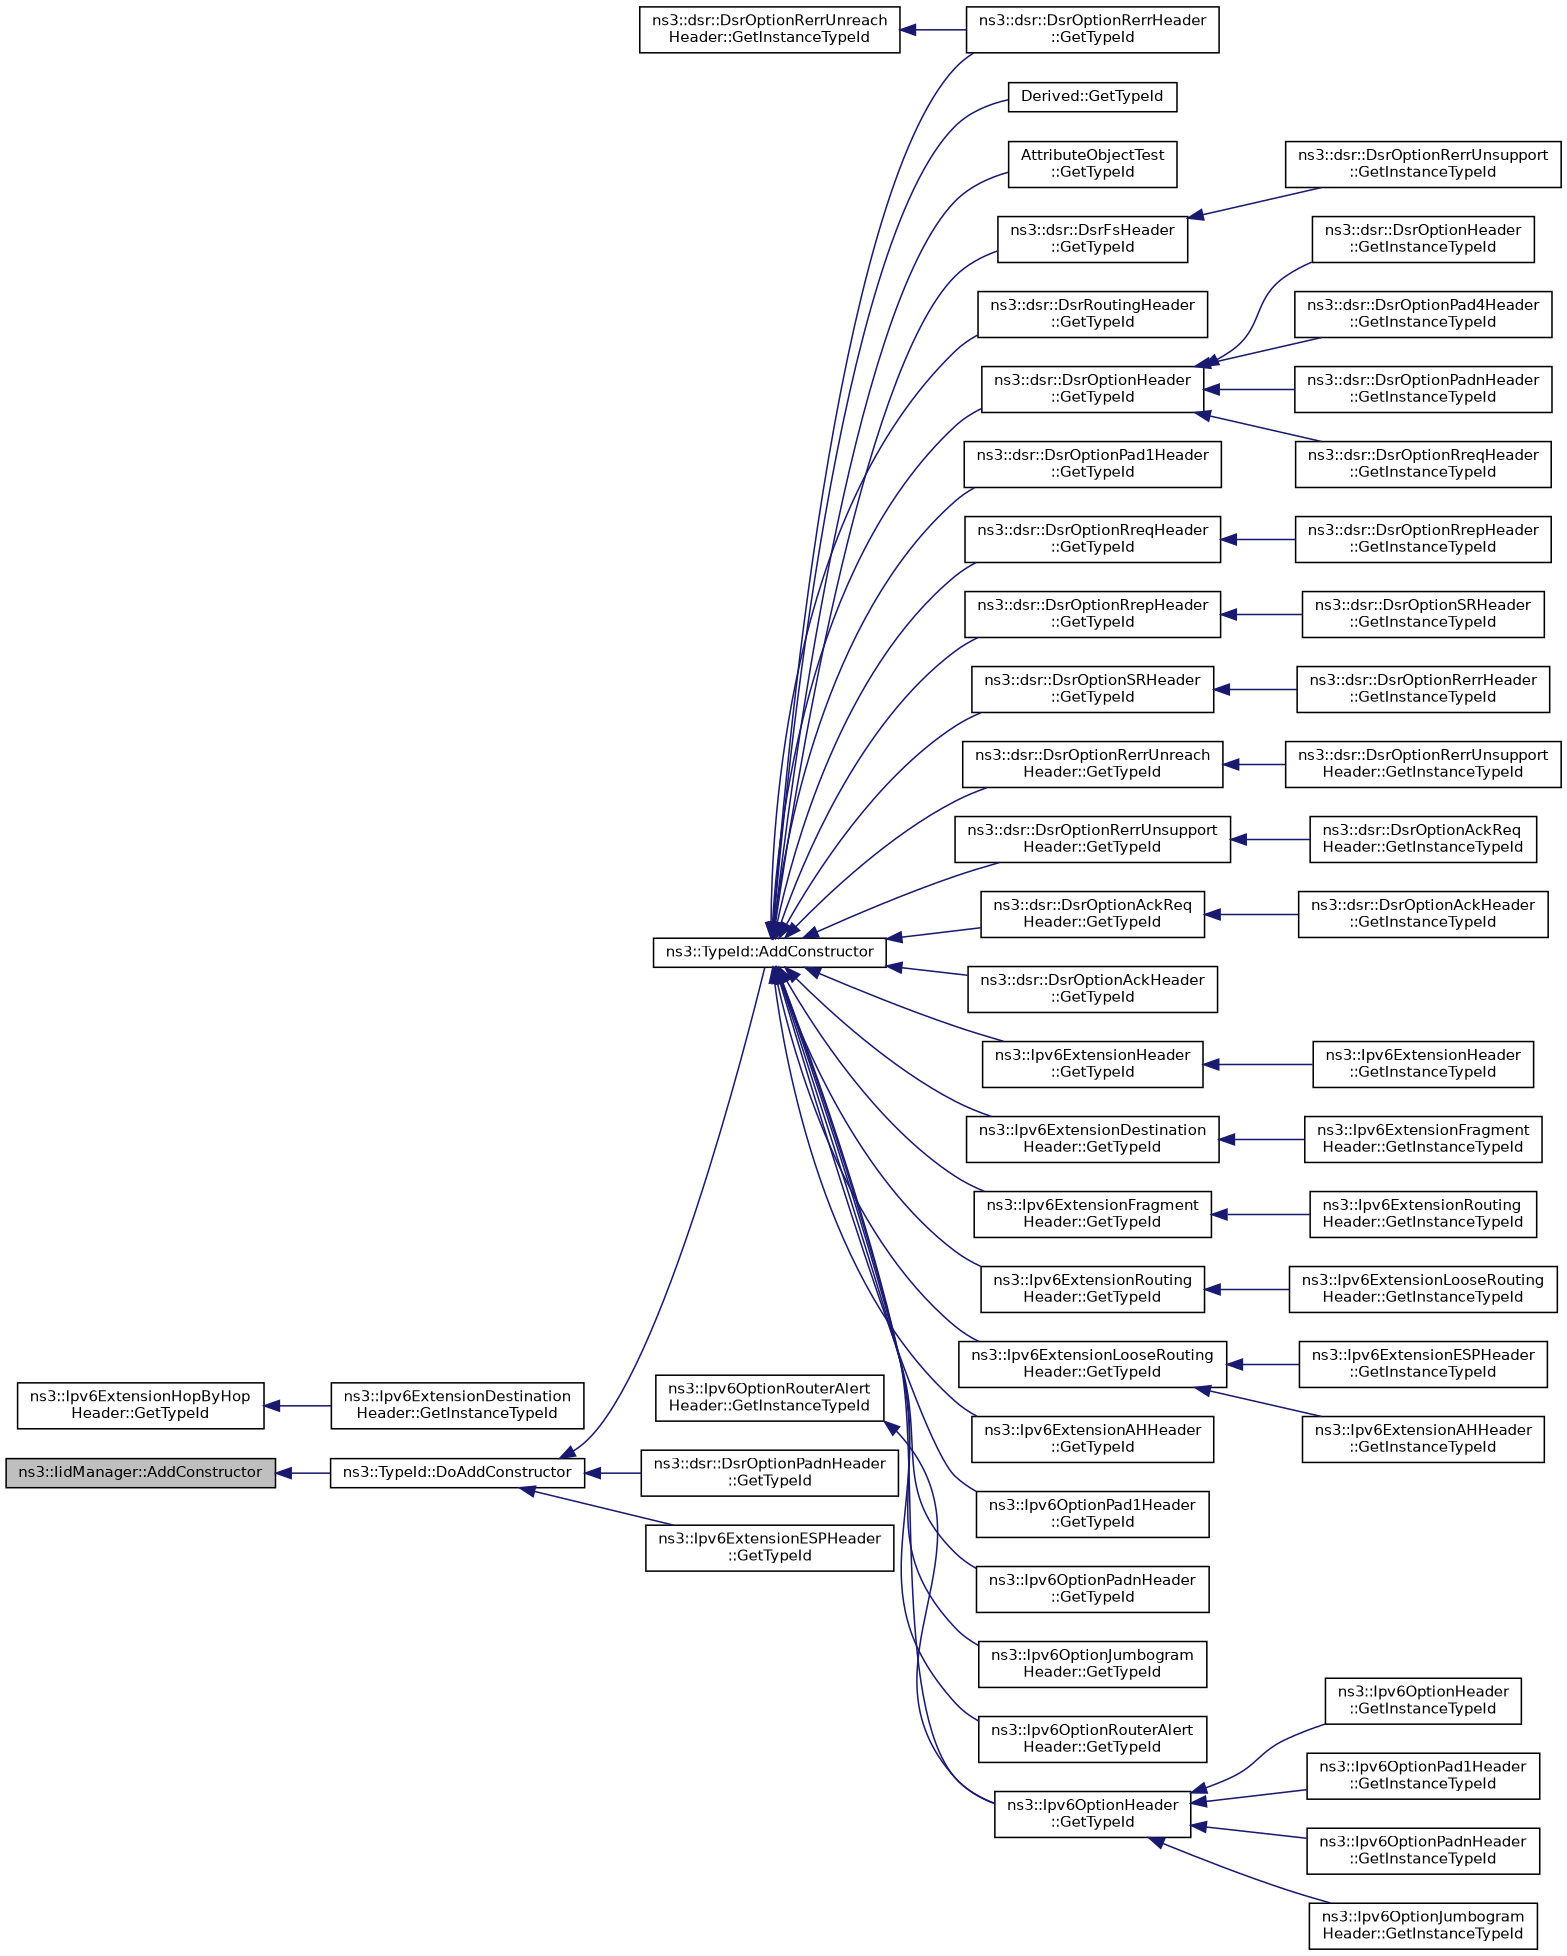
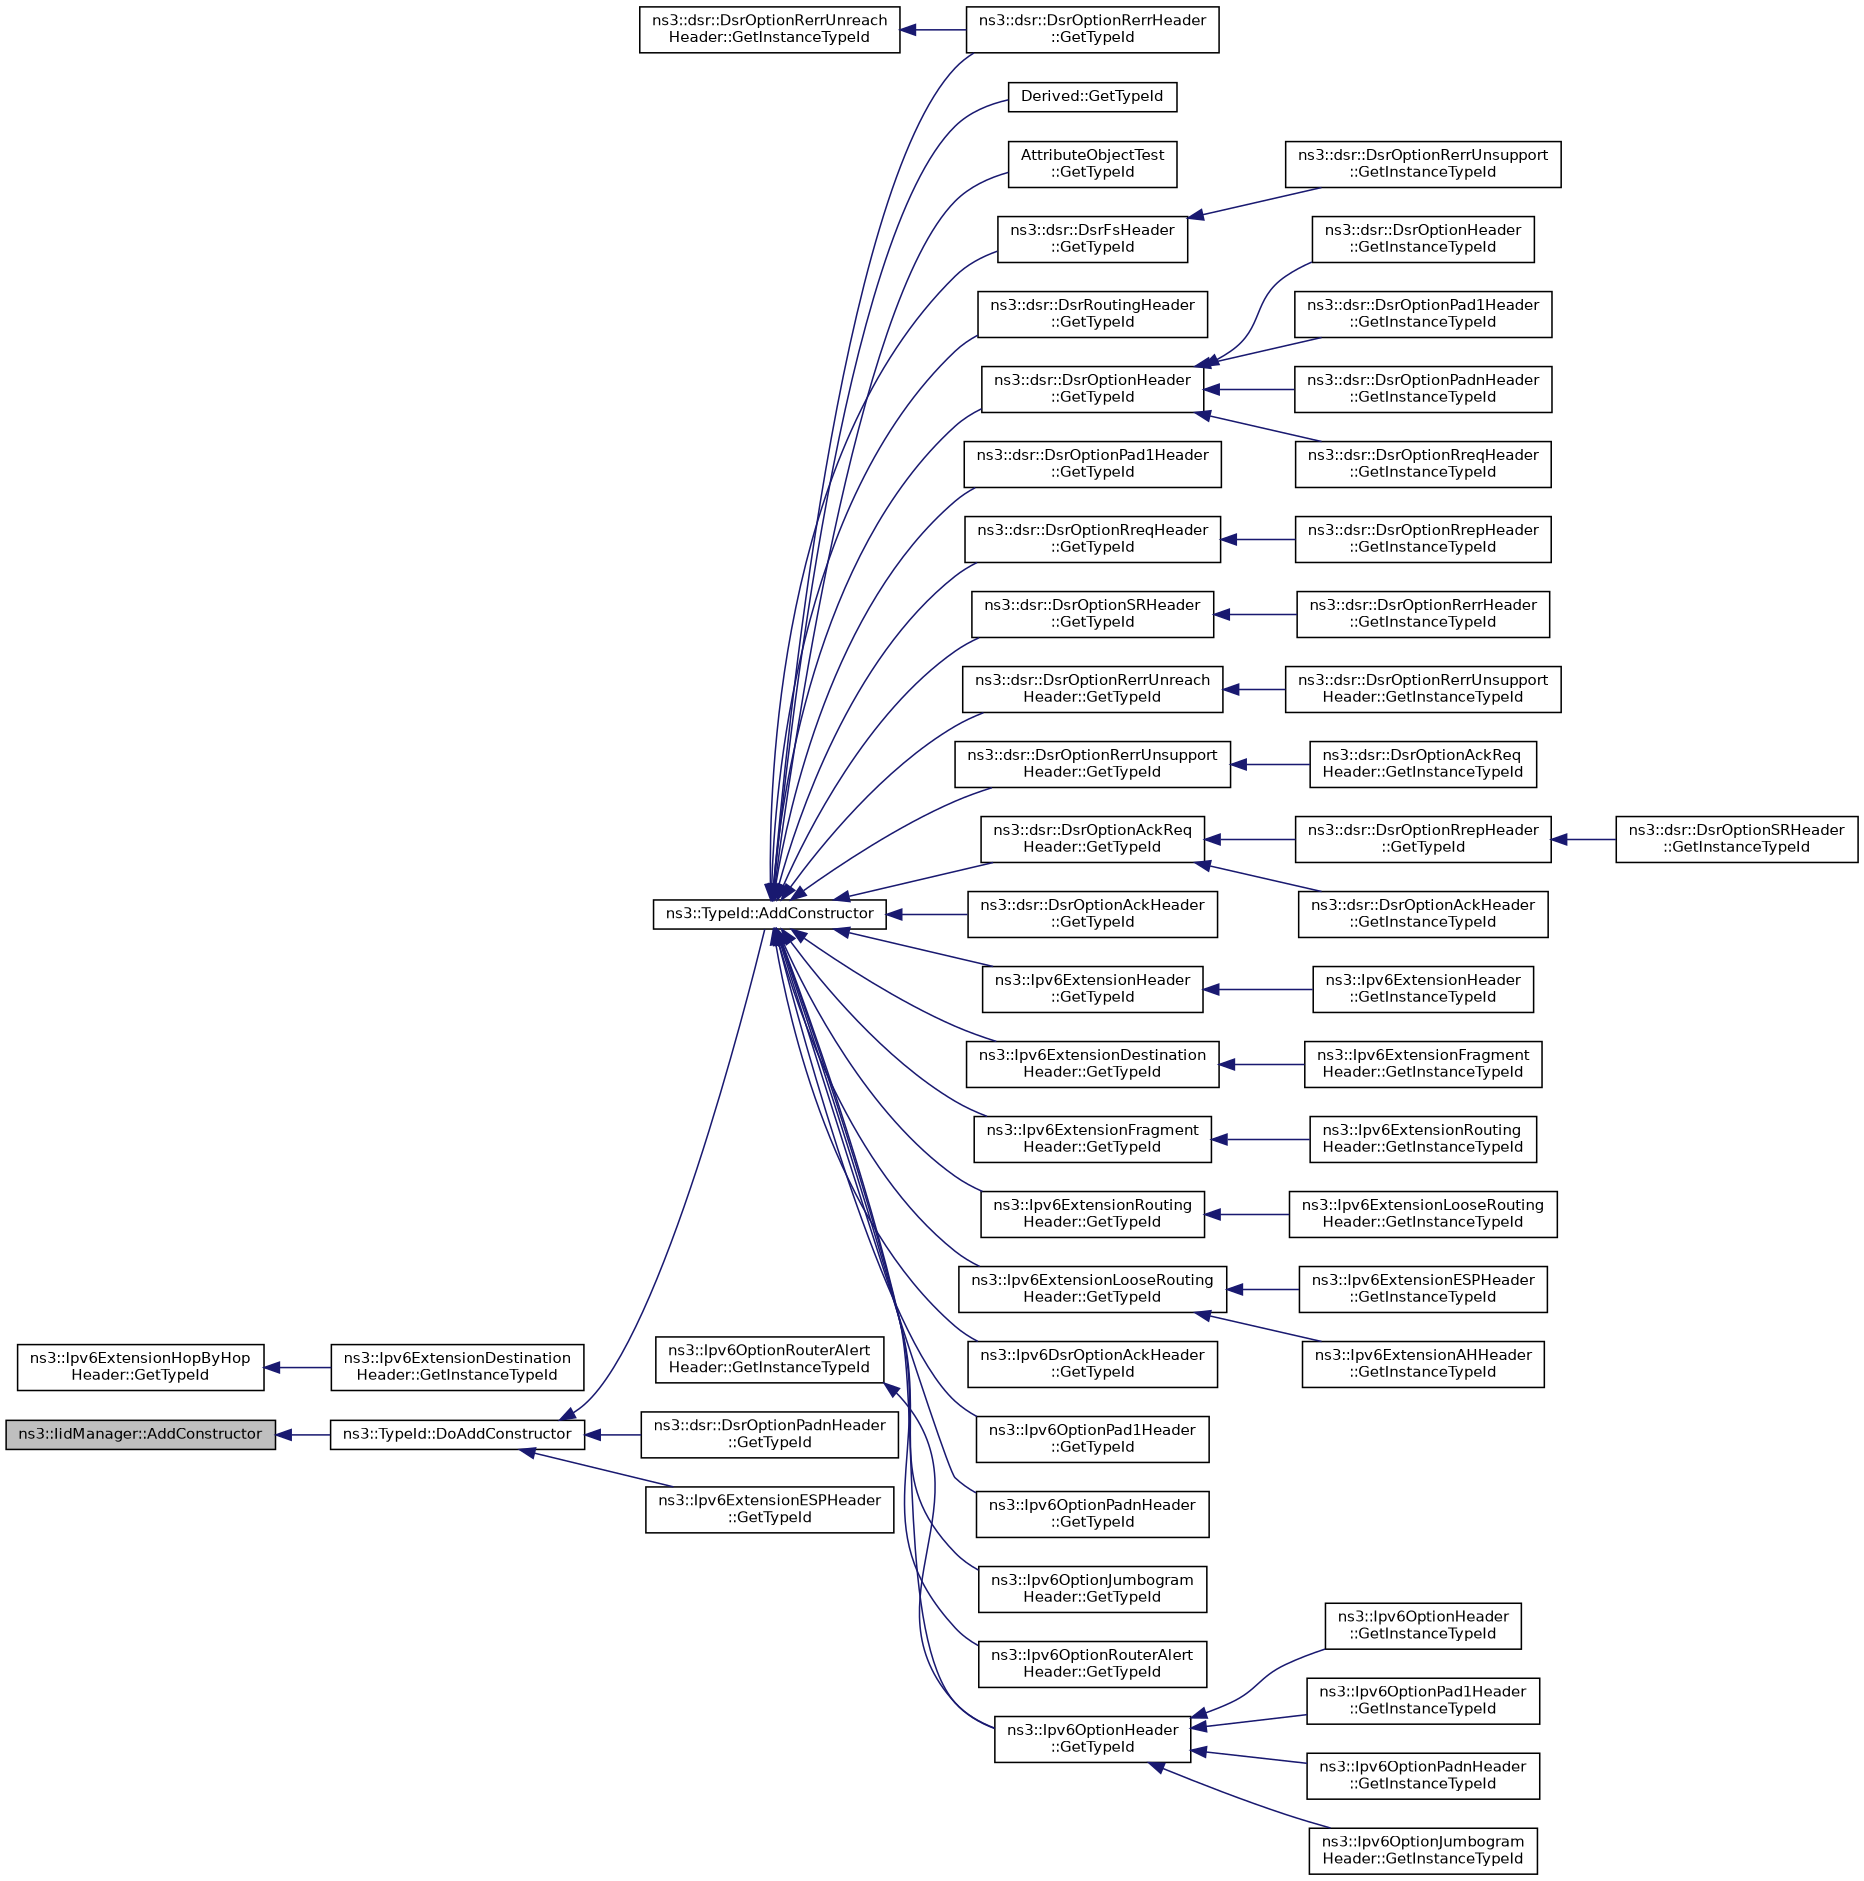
  digraph {
    rankdir=LR
    node [color=black fillcolor=white fontname=Helvetica fontsize=10 shape=record style=filled]
    edge [color=midnightblue dir=back fontname=Helvetica fontsize=10 labelfontname=Helvetica labelfontsize=10 style=solid]
    n1 [fillcolor=grey75 fontcolor=black height=0.2 label="ns3::IidManager::AddConstructor" width=0.4]
    n2 [height=0.2 label="ns3::TypeId::DoAddConstructor" width=0.4]
    n3 [height=0.2 label="ns3::TypeId::AddConstructor" width=0.4]
    n4 [height=0.2 label="ns3::dsr::DsrOptionPadnHeader\l::GetTypeId" width=0.4]
    n5 [height=0.2 label="ns3::Ipv6ExtensionESPHeader\l::GetTypeId" width=0.4]
    n6 [height=0.2 label="Derived::GetTypeId" width=0.4]
    n7 [height=0.2 label="AttributeObjectTest\l::GetTypeId" width=0.4]
    n8 [height=0.2 label="ns3::dsr::DsrFsHeader\l::GetTypeId" width=0.4]
    n9 [height=0.2 label="ns3::dsr::DsrRoutingHeader\l::GetTypeId" width=0.4]
    n10 [height=0.2 label="ns3::dsr::DsrOptionHeader\l::GetTypeId" width=0.4]
    n11 [height=0.2 label="ns3::dsr::DsrOptionPad1Header\l::GetTypeId" width=0.4]
    n12 [height=0.2 label="ns3::dsr::DsrOptionRreqHeader\l::GetTypeId" width=0.4]
    n13 [height=0.2 label="ns3::dsr::DsrOptionRrepHeader\l::GetTypeId" width=0.4]
    n14 [height=0.2 label="ns3::dsr::DsrOptionSRHeader\l::GetTypeId" width=0.4]
    n15 [height=0.2 label="ns3::dsr::DsrOptionRerrHeader\l::GetTypeId" width=0.4]
    n16 [height=0.2 label="ns3::dsr::DsrOptionRerrUnreach\lHeader::GetTypeId" width=0.4]
    n17 [height=0.2 label="ns3::dsr::DsrOptionRerrUnsupport\lHeader::GetTypeId" width=0.4]
    n18 [height=0.2 label="ns3::dsr::DsrOptionAckReq\lHeader::GetTypeId" width=0.4]
    n19 [height=0.2 label="ns3::dsr::DsrOptionAckHeader\l::GetTypeId" width=0.4]
    n20 [height=0.2 label="ns3::Ipv6ExtensionHeader\l::GetTypeId" width=0.4]
    n21 [height=0.2 label="ns3::Ipv6ExtensionDestination\lHeader::GetTypeId" width=0.4]
    n22 [height=0.2 label="ns3::Ipv6ExtensionFragment\lHeader::GetTypeId" width=0.4]
    n23 [height=0.2 label="ns3::Ipv6ExtensionRouting\lHeader::GetTypeId" width=0.4]
    n24 [height=0.2 label="ns3::Ipv6ExtensionLooseRouting\lHeader::GetTypeId" width=0.4]
-   n25 [height=0.2 label="ns3::Ipv6ExtensionAHHeader\l::GetTypeId" width=0.4]
+   n25 [height=0.2 label="ns3::Ipv6DsrOptionAckHeader\l::GetTypeId" width=0.4]
    n26 [height=0.2 label="ns3::Ipv6OptionHeader\l::GetTypeId" width=0.4]
    n27 [height=0.2 label="ns3::Ipv6OptionPad1Header\l::GetTypeId" width=0.4]
    n28 [height=0.2 label="ns3::Ipv6OptionPadnHeader\l::GetTypeId" width=0.4]
    n29 [height=0.2 label="ns3::Ipv6OptionJumbogram\lHeader::GetTypeId" width=0.4]
    n30 [height=0.2 label="ns3::Ipv6OptionRouterAlert\lHeader::GetTypeId" width=0.4]
    n31 [height=0.2 label="ns3::dsr::DsrOptionRerrUnsupport\l::GetInstanceTypeId" width=0.4]
    n32 [height=0.2 label="ns3::dsr::DsrOptionHeader\l::GetInstanceTypeId" width=0.4]
-   n33 [height=0.2 label="ns3::dsr::DsrOptionPad4Header\l::GetInstanceTypeId" width=0.4]
+   n33 [height=0.2 label="ns3::dsr::DsrOptionPad1Header\l::GetInstanceTypeId" width=0.4]
    n34 [height=0.2 label="ns3::dsr::DsrOptionPadnHeader\l::GetInstanceTypeId" width=0.4]
    n35 [height=0.2 label="ns3::dsr::DsrOptionRreqHeader\l::GetInstanceTypeId" width=0.4]
    n36 [height=0.2 label="ns3::dsr::DsrOptionRrepHeader\l::GetInstanceTypeId" width=0.4]
    n37 [height=0.2 label="ns3::dsr::DsrOptionSRHeader\l::GetInstanceTypeId" width=0.4]
    n38 [height=0.2 label="ns3::dsr::DsrOptionRerrHeader\l::GetInstanceTypeId" width=0.4]
    n39 [height=0.2 label="ns3::dsr::DsrOptionRerrUnsupport\lHeader::GetInstanceTypeId" width=0.4]
    n40 [height=0.2 label="ns3::dsr::DsrOptionAckReq\lHeader::GetInstanceTypeId" width=0.4]
    n41 [height=0.2 label="ns3::dsr::DsrOptionAckHeader\l::GetInstanceTypeId" width=0.4]
    n42 [height=0.2 label="ns3::Ipv6ExtensionHeader\l::GetInstanceTypeId" width=0.4]
    n43 [height=0.2 label="ns3::Ipv6ExtensionHopByHop\lHeader::GetTypeId" width=0.4]
    n44 [height=0.2 label="ns3::Ipv6ExtensionDestination\lHeader::GetInstanceTypeId" width=0.4]
    n45 [height=0.2 label="ns3::Ipv6ExtensionFragment\lHeader::GetInstanceTypeId" width=0.4]
    n46 [height=0.2 label="ns3::Ipv6ExtensionRouting\lHeader::GetInstanceTypeId" width=0.4]
    n47 [height=0.2 label="ns3::Ipv6ExtensionLooseRouting\lHeader::GetInstanceTypeId" width=0.4]
    n48 [height=0.2 label="ns3::Ipv6ExtensionESPHeader\l::GetInstanceTypeId" width=0.4]
    n49 [height=0.2 label="ns3::Ipv6ExtensionAHHeader\l::GetInstanceTypeId" width=0.4]
    n50 [height=0.2 label="ns3::Ipv6OptionHeader\l::GetInstanceTypeId" width=0.4]
    n51 [height=0.2 label="ns3::Ipv6OptionPad1Header\l::GetInstanceTypeId" width=0.4]
    n52 [height=0.2 label="ns3::Ipv6OptionPadnHeader\l::GetInstanceTypeId" width=0.4]
    n53 [height=0.2 label="ns3::Ipv6OptionJumbogram\lHeader::GetInstanceTypeId" width=0.4]
    n54 [height=0.2 label="ns3::dsr::DsrOptionRerrUnreach\lHeader::GetInstanceTypeId" width=0.4]
    n55 [height=0.2 label="ns3::Ipv6OptionRouterAlert\lHeader::GetInstanceTypeId" width=0.4]
    n1 -> n2
    n2 -> n3
    n2 -> n4
    n2 -> n5
    n3 -> n6
    n3 -> n7
    n3 -> n8
    n3 -> n9
    n3 -> n10
    n3 -> n11
    n3 -> n12
-   n3 -> n13
+   n18 -> n13
    n3 -> n14
    n3 -> n15
    n3 -> n16
    n3 -> n17
    n3 -> n18
    n3 -> n19
    n3 -> n20
    n3 -> n21
    n3 -> n22
    n3 -> n23
    n3 -> n24
    n3 -> n25
    n3 -> n26
    n3 -> n27
    n3 -> n28
    n3 -> n29
    n3 -> n30
    n8 -> n31
    n10 -> n32
    n10 -> n33
    n10 -> n34
    n10 -> n35
    n12 -> n36
    n13 -> n37
    n14 -> n38
    n16 -> n39
    n17 -> n40
    n18 -> n41
    n20 -> n42
    n21 -> n45
    n22 -> n46
    n23 -> n47
    n24 -> n48
    n24 -> n49
    n26 -> n50
    n26 -> n51
    n26 -> n52
    n26 -> n53
    n43 -> n44
    n54 -> n15
    n55 -> n26
  }
